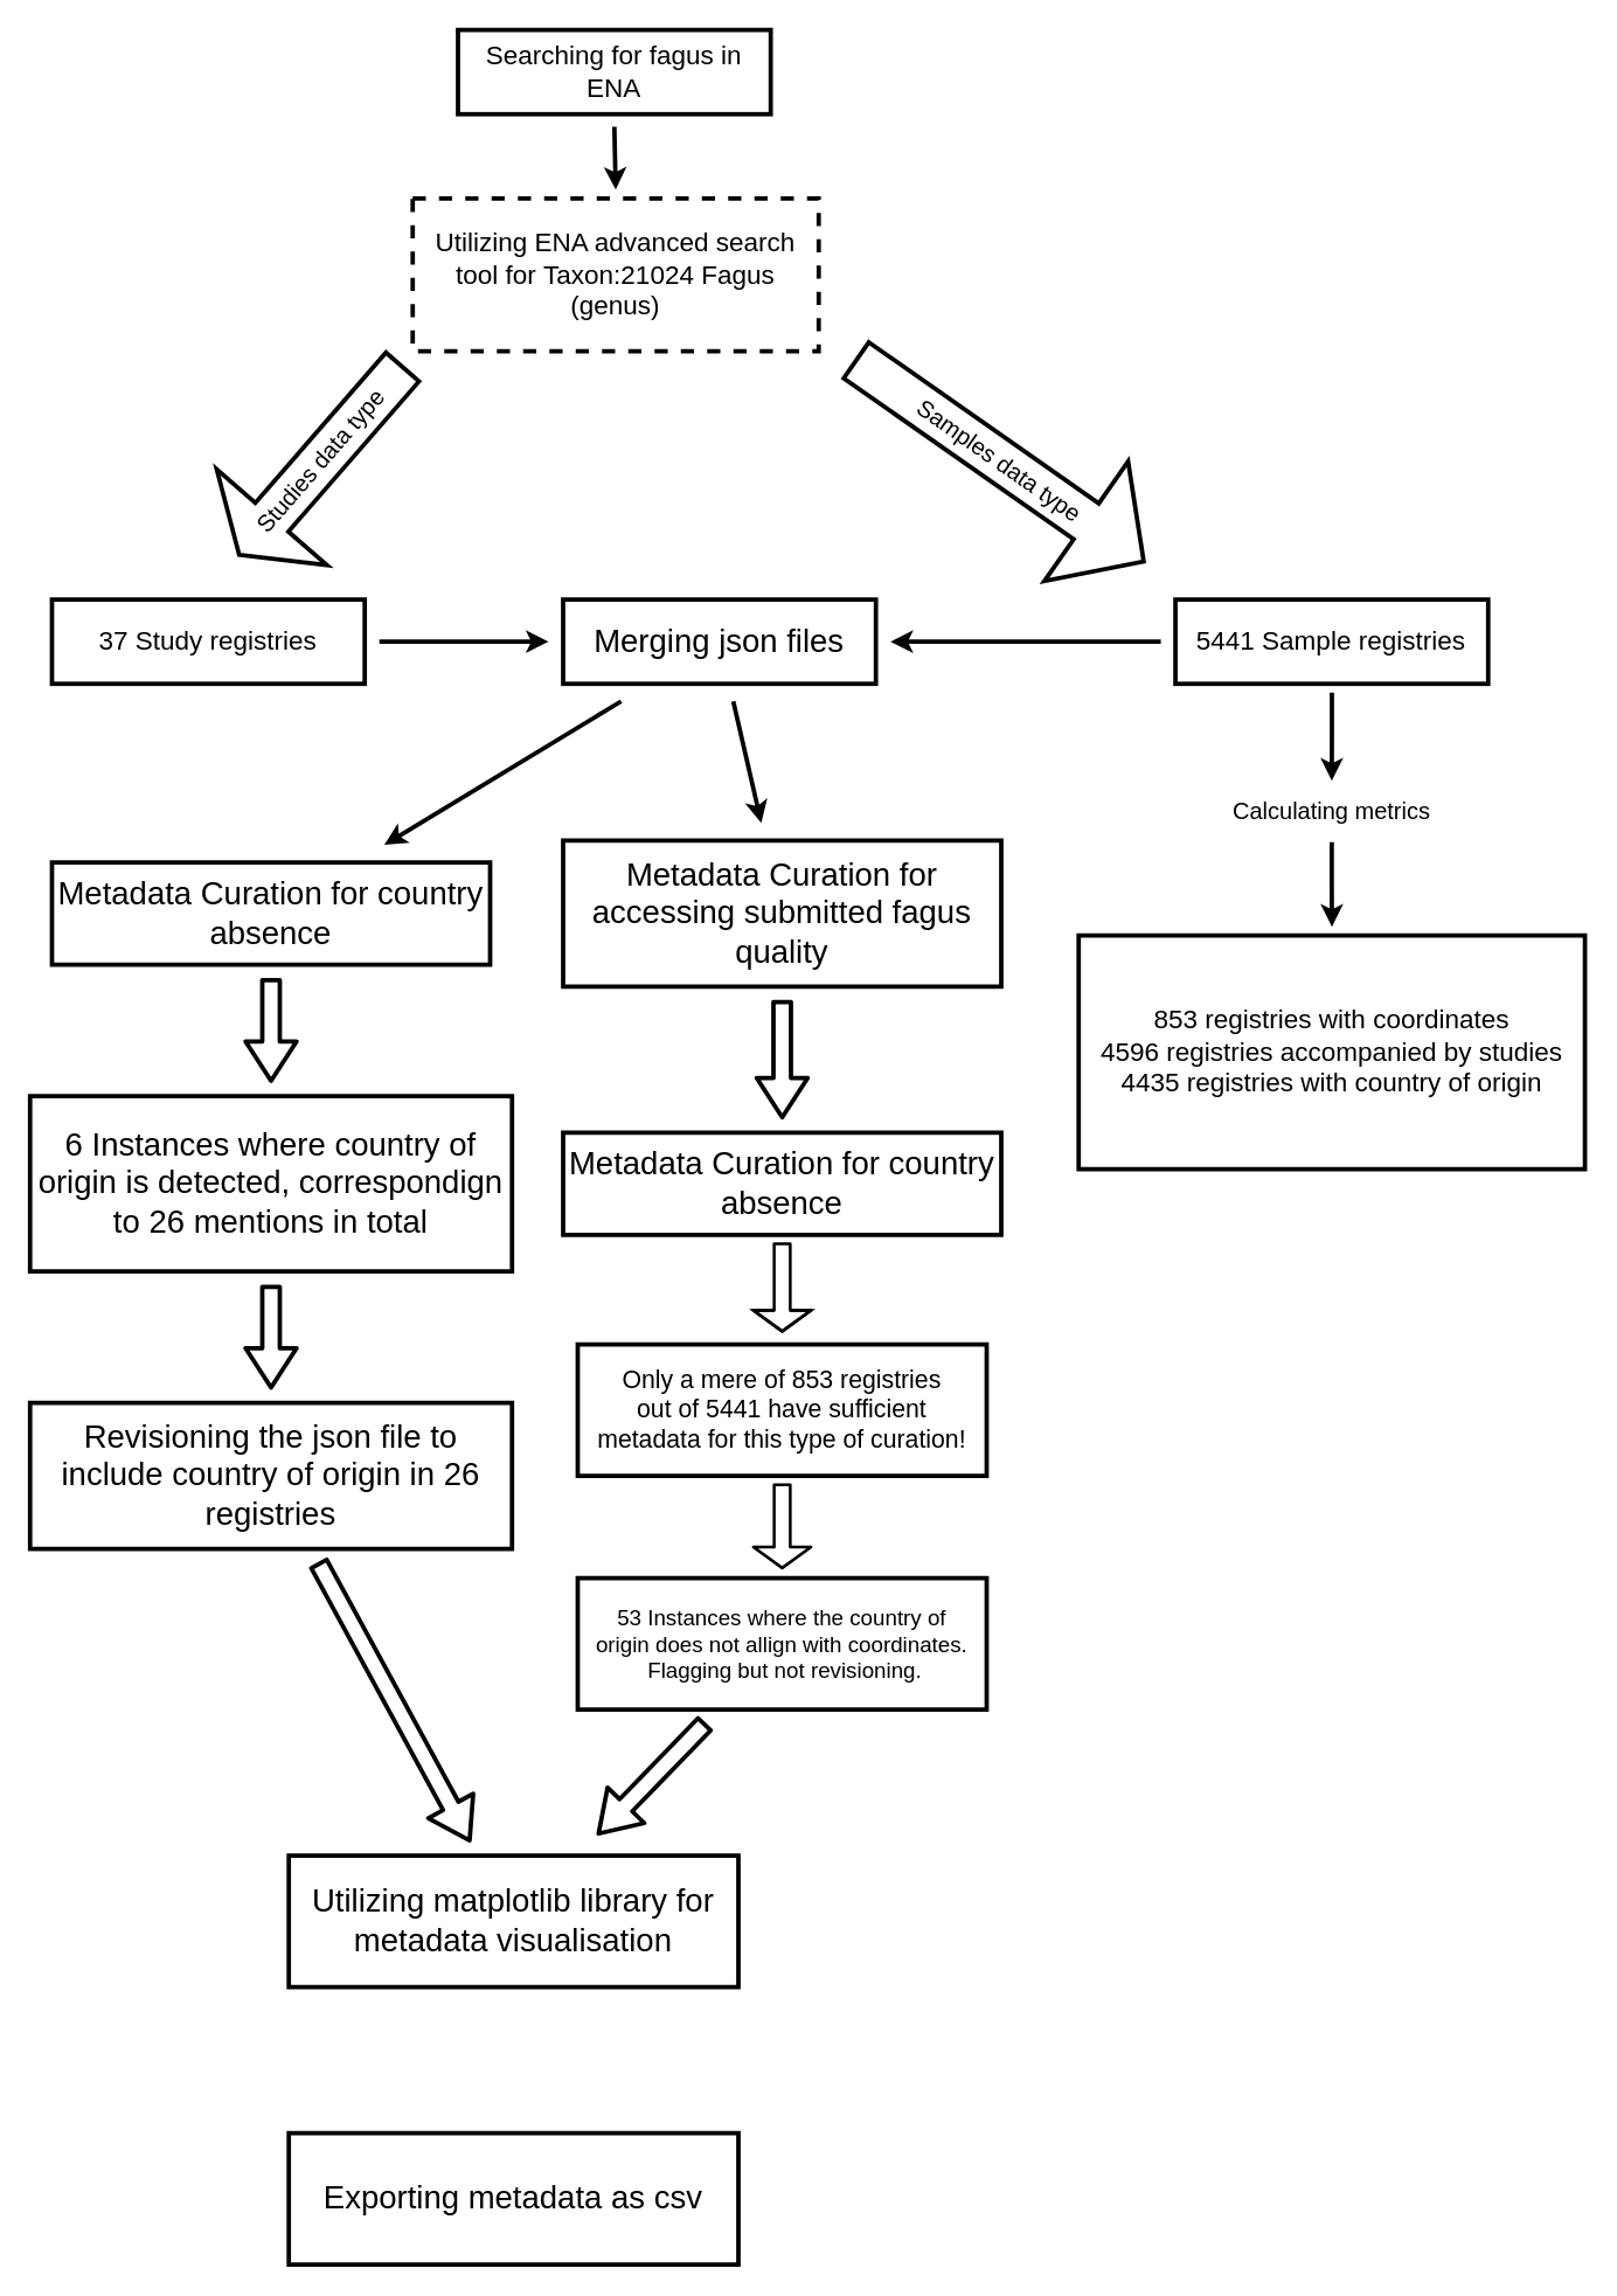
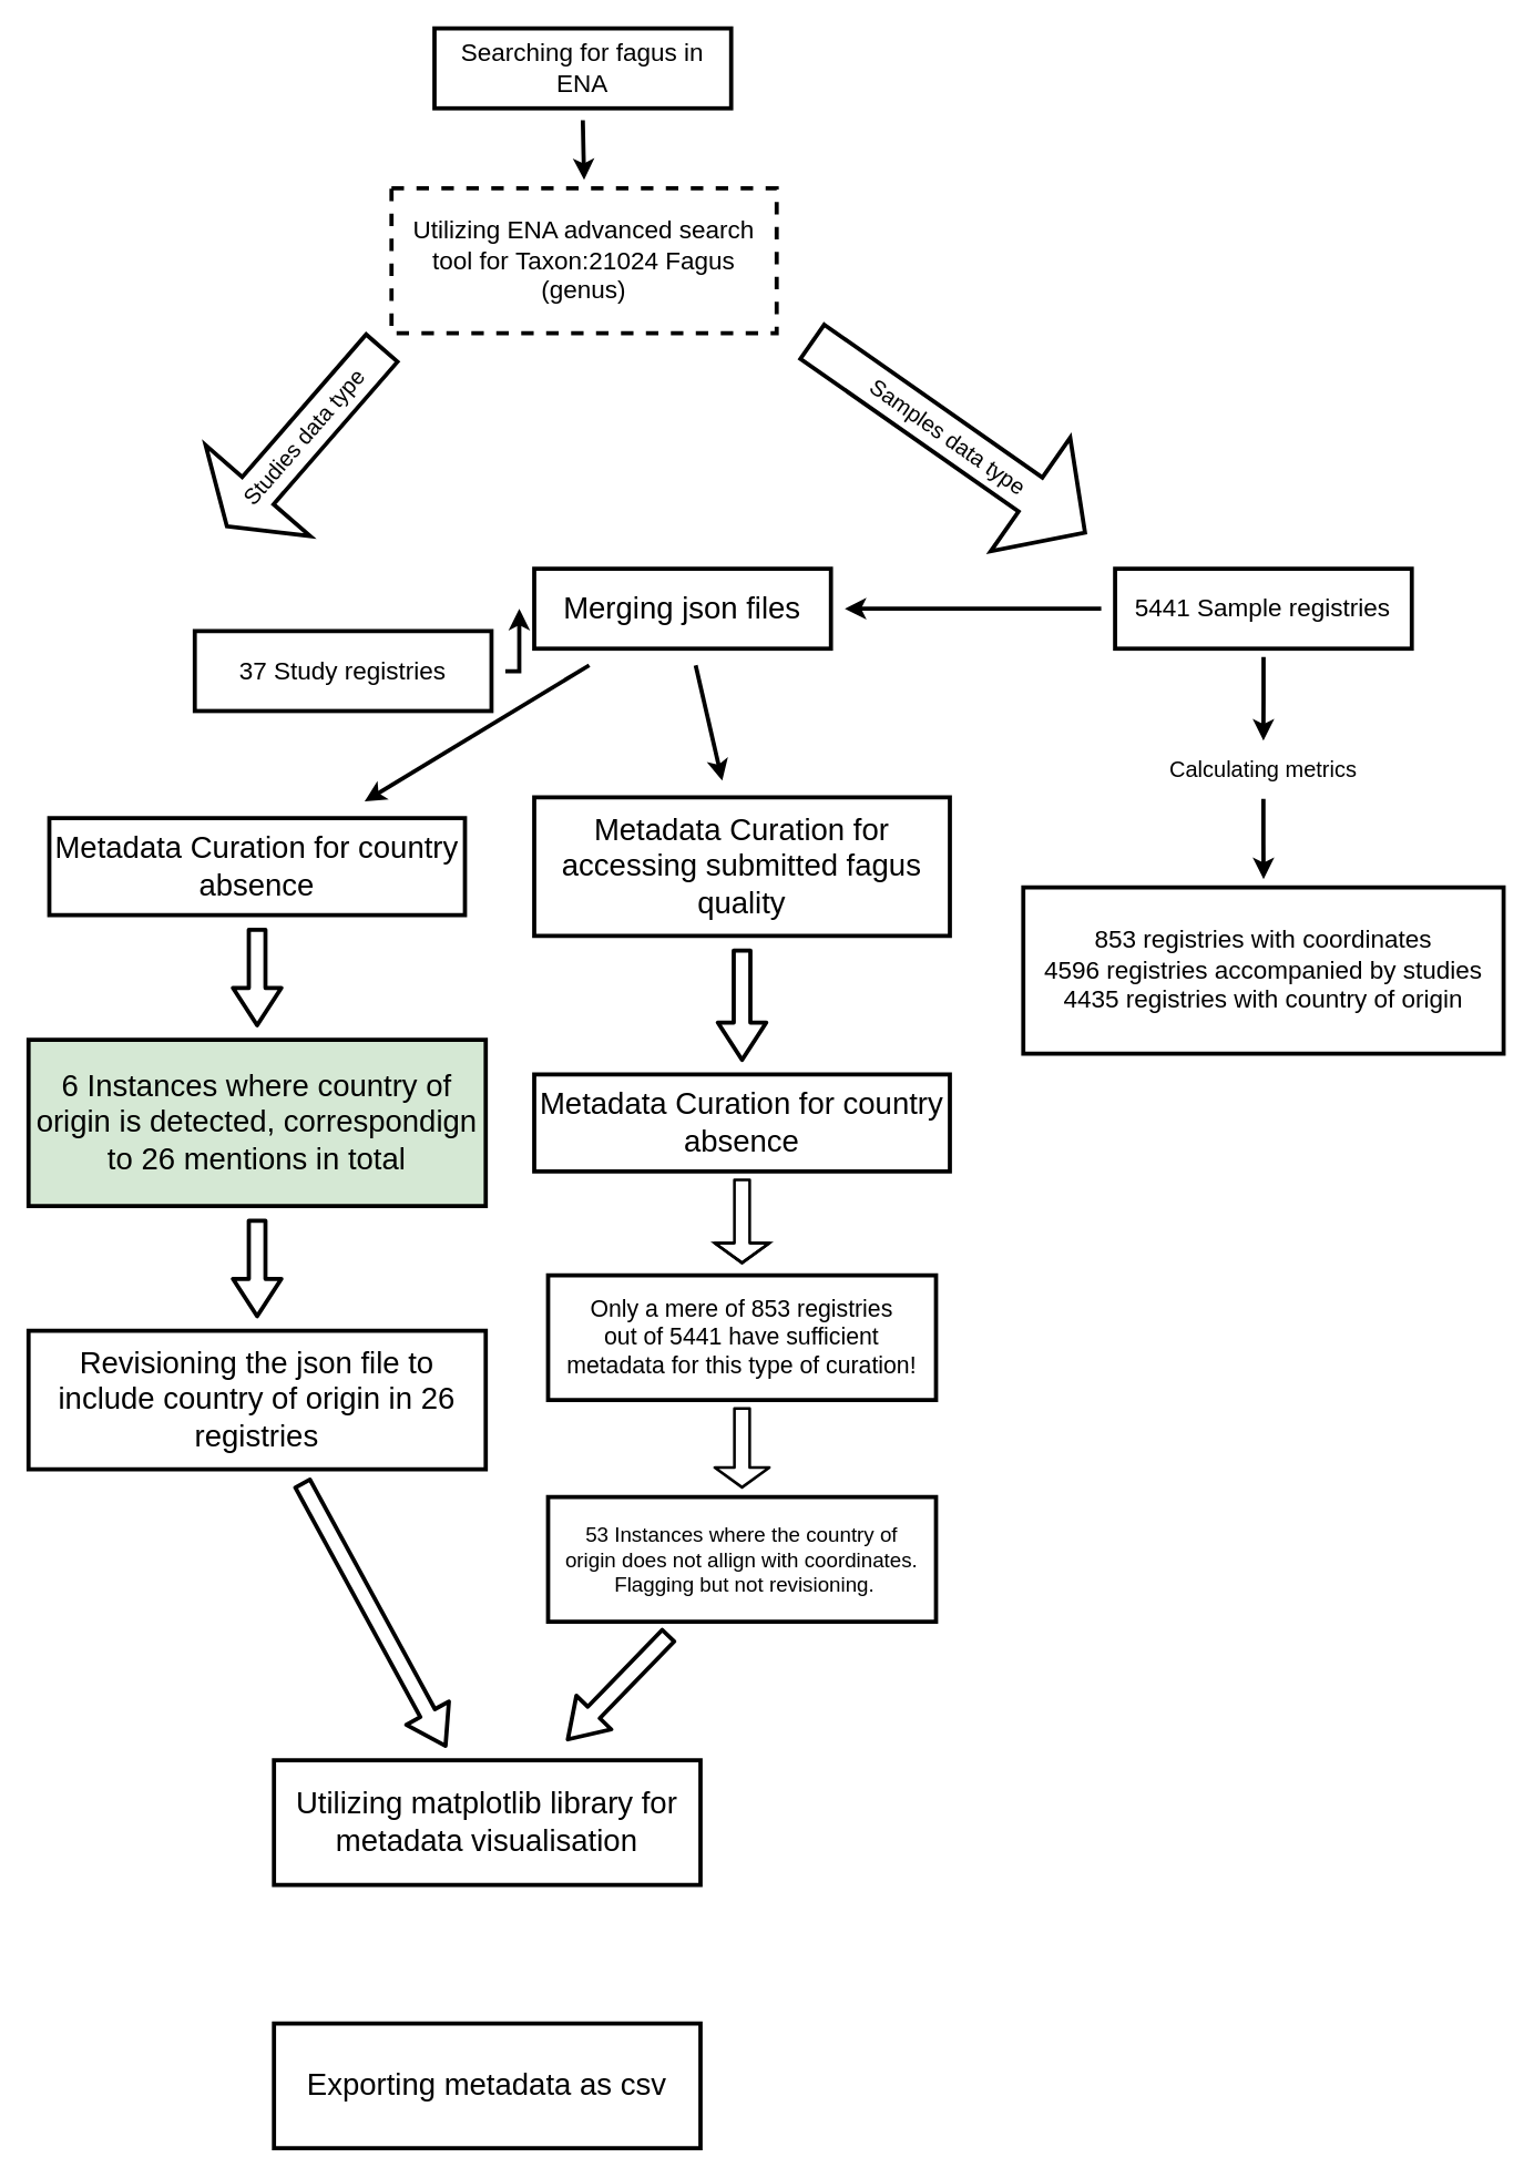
  <mxCell id="0" />
  <mxCell id="1" parent="0" />
  <mxCell id="2" value="" style="edgeStyle=orthogonalEdgeStyle;rounded=0;orthogonalLoop=1;jettySize=auto;html=1;startSize=6;strokeWidth=3;targetPerimeterSpacing=6;sourcePerimeterSpacing=6;fontSize=18;fontStyle=0" parent="1" target="3" edge="1"><mxGeometry relative="1" as="geometry"><mxPoint x="420.08" y="86.346" as="sourcePoint" /></mxGeometry></mxCell>
  <mxCell id="3" value="Utilizing ENA advanced search tool for&amp;nbsp;Taxon:21024&amp;nbsp;Fagus (genus)" style="rounded=0;whiteSpace=wrap;html=1;container=0;fontSize=18;fontStyle=0;strokeWidth=3;dashed=1;" parent="1" vertex="1"><mxGeometry x="282" y="135.38" width="278" height="104.62" as="geometry" /></mxCell>
  <mxCell id="4" value="Searching for fagus in ENA" style="rounded=0;whiteSpace=wrap;html=1;container=0;fontSize=18;fontStyle=0;strokeWidth=3;" parent="1" vertex="1"><mxGeometry x="313.003" y="20" width="214.154" height="57.692" as="geometry" /></mxCell>
  <mxCell id="5" value="" style="edgeStyle=orthogonalEdgeStyle;rounded=0;orthogonalLoop=1;jettySize=auto;html=1;strokeWidth=3;targetPerimeterSpacing=10;sourcePerimeterSpacing=10;" parent="1" source="6" target="15" edge="1"><mxGeometry relative="1" as="geometry" /></mxCell>
- <mxCell id="6" value="37 Study registries" style="rounded=0;whiteSpace=wrap;html=1;container=0;fontSize=18;fontStyle=0;strokeWidth=3;" parent="1" vertex="1"><mxGeometry x="35.003" y="410" width="214.154" height="57.692" as="geometry" /></mxCell>
+ <mxCell id="6" value="37 Study registries" style="rounded=0;whiteSpace=wrap;html=1;container=0;fontSize=18;fontStyle=0;strokeWidth=3;" parent="1" vertex="1"><mxGeometry x="140.003" y="455" width="214.154" height="57.692" as="geometry" /></mxCell>
  <mxCell id="7" value="" style="edgeStyle=orthogonalEdgeStyle;rounded=0;orthogonalLoop=1;jettySize=auto;html=1;strokeWidth=3;targetPerimeterSpacing=6;sourcePerimeterSpacing=6;" parent="1" source="9" target="13" edge="1"><mxGeometry relative="1" as="geometry" /></mxCell>
  <mxCell id="8" value="" style="edgeStyle=orthogonalEdgeStyle;rounded=0;orthogonalLoop=1;jettySize=auto;html=1;targetPerimeterSpacing=10;sourcePerimeterSpacing=10;strokeWidth=3;" parent="1" source="9" target="15" edge="1"><mxGeometry relative="1" as="geometry" /></mxCell>
  <mxCell id="9" value="5441 Sample registries" style="rounded=0;whiteSpace=wrap;html=1;container=0;fontSize=18;fontStyle=0;strokeWidth=3;" parent="1" vertex="1"><mxGeometry x="804.253" y="410" width="214.154" height="57.692" as="geometry" /></mxCell>
  <mxCell id="10" value="Studies data type" style="shape=singleArrow;direction=west;whiteSpace=wrap;html=1;rotation=-49;strokeWidth=3;fontSize=16;" parent="1" vertex="1"><mxGeometry x="133.87" y="265.07" width="170.44" height="100" as="geometry" /></mxCell>
  <mxCell id="11" value="&lt;font style=&quot;font-size: 16px;&quot;&gt;Samples data type&lt;/font&gt;" style="shape=singleArrow;whiteSpace=wrap;html=1;rotation=35;strokeWidth=3;" parent="1" vertex="1"><mxGeometry x="564" y="265.07" width="240.25" height="100" as="geometry" /></mxCell>
  <mxCell id="12" value="" style="edgeStyle=orthogonalEdgeStyle;rounded=0;orthogonalLoop=1;jettySize=auto;html=1;targetPerimeterSpacing=6;sourcePerimeterSpacing=6;strokeWidth=3;" parent="1" source="13" target="14" edge="1"><mxGeometry relative="1" as="geometry" /></mxCell>
  <mxCell id="13" value="&lt;font style=&quot;font-size: 16px;&quot;&gt;Calculating metrics&lt;/font&gt;" style="text;html=1;align=center;verticalAlign=middle;resizable=0;points=[];autosize=1;strokeColor=none;fillColor=none;" parent="1" vertex="1"><mxGeometry x="831.33" y="540" width="160" height="30" as="geometry" /></mxCell>
- <mxCell id="14" value="853&lt;span style=&quot;background-color: transparent; color: light-dark(rgb(0, 0, 0), rgb(255, 255, 255));&quot;&gt;&amp;nbsp;registries with coordinates&lt;/span&gt;&lt;div&gt;&lt;div&gt;4596 registries accompanied by studies&lt;/div&gt;&lt;div&gt;4435 registries with country of origin&lt;/div&gt;&lt;/div&gt;" style="rounded=0;whiteSpace=wrap;html=1;container=0;fontSize=18;fontStyle=0;strokeWidth=3;" parent="1" vertex="1"><mxGeometry x="738" y="640" width="346.66" height="160" as="geometry" /></mxCell>
+ <mxCell id="14" value="853&lt;span style=&quot;background-color: transparent; color: light-dark(rgb(0, 0, 0), rgb(255, 255, 255));&quot;&gt;&amp;nbsp;registries with coordinates&lt;/span&gt;&lt;div&gt;&lt;div&gt;4596 registries accompanied by studies&lt;/div&gt;&lt;div&gt;4435 registries with country of origin&lt;/div&gt;&lt;/div&gt;" style="rounded=0;whiteSpace=wrap;html=1;container=0;fontSize=18;fontStyle=0;strokeWidth=3;" parent="1" vertex="1"><mxGeometry x="738" y="640" width="346.66" height="120" as="geometry" /></mxCell>
  <mxCell id="15" value="&lt;font style=&quot;font-size: 22px;&quot;&gt;Merging json files&lt;/font&gt;" style="rounded=0;whiteSpace=wrap;html=1;container=0;fontSize=18;fontStyle=0;strokeWidth=3;" parent="1" vertex="1"><mxGeometry x="385.003" y="410" width="214.154" height="57.692" as="geometry" /></mxCell>
  <mxCell id="16" value="&lt;span style=&quot;font-size: 22px;&quot;&gt;Metadata Curation for country absence&lt;/span&gt;" style="rounded=0;whiteSpace=wrap;html=1;container=0;fontSize=18;fontStyle=0;strokeWidth=3;" parent="1" vertex="1"><mxGeometry x="35" y="590" width="300" height="70" as="geometry" /></mxCell>
  <mxCell id="17" value="" style="endArrow=classic;html=1;rounded=0;targetPerimeterSpacing=12;sourcePerimeterSpacing=12;strokeWidth=3;" parent="1" source="15" target="16" edge="1"><mxGeometry width="50" height="50" relative="1" as="geometry"><mxPoint x="535" y="500" as="sourcePoint" /><mxPoint x="585" y="450" as="targetPoint" /></mxGeometry></mxCell>
  <mxCell id="18" value="&lt;span style=&quot;font-size: 22px;&quot;&gt;Metadata Curation for accessing submitted fagus quality&lt;/span&gt;" style="rounded=0;whiteSpace=wrap;html=1;container=0;fontSize=18;fontStyle=0;strokeWidth=3;" parent="1" vertex="1"><mxGeometry x="385" y="575" width="300" height="100" as="geometry" /></mxCell>
  <mxCell id="19" value="" style="endArrow=classic;html=1;rounded=0;targetPerimeterSpacing=12;sourcePerimeterSpacing=12;strokeWidth=3;" parent="1" source="15" target="18" edge="1"><mxGeometry width="50" height="50" relative="1" as="geometry"><mxPoint x="435" y="490" as="sourcePoint" /><mxPoint x="273" y="588" as="targetPoint" /></mxGeometry></mxCell>
- <mxCell id="20" value="&lt;span style=&quot;font-size: 22px;&quot;&gt;6 Instances where country of origin is detected, correspondign to 26 mentions in total&lt;/span&gt;" style="rounded=0;whiteSpace=wrap;html=1;container=0;fontSize=18;fontStyle=0;strokeWidth=3;" parent="1" vertex="1"><mxGeometry x="20" y="750" width="330" height="120" as="geometry" /></mxCell>
+ <mxCell id="20" value="&lt;span style=&quot;font-size: 22px;&quot;&gt;6 Instances where country of origin is detected, correspondign to 26 mentions in total&lt;/span&gt;" style="rounded=0;whiteSpace=wrap;html=1;container=0;fontSize=18;fontStyle=0;strokeWidth=3;fillColor=#d5e8d4;" parent="1" vertex="1"><mxGeometry x="20" y="750" width="330" height="120" as="geometry" /></mxCell>
  <mxCell id="21" value="&lt;span style=&quot;font-size: 22px;&quot;&gt;Metadata Curation for country absence&lt;/span&gt;" style="rounded=0;whiteSpace=wrap;html=1;container=0;fontSize=18;fontStyle=0;strokeWidth=3;" parent="1" vertex="1"><mxGeometry x="385" y="775" width="300" height="70" as="geometry" /></mxCell>
  <mxCell id="22" value="" style="edgeStyle=none;orthogonalLoop=1;jettySize=auto;html=1;shape=flexArrow;rounded=1;startSize=8;endSize=4.11;strokeWidth=2;targetPerimeterSpacing=8;sourcePerimeterSpacing=5;endWidth=26.463;" parent="1" source="21" target="23" edge="1"><mxGeometry width="100" relative="1" as="geometry"><mxPoint x="535" y="850" as="sourcePoint" /><mxPoint x="535" y="910" as="targetPoint" /><Array as="points"><mxPoint x="535" y="865" /></Array></mxGeometry></mxCell>
  <mxCell id="23" value="&lt;font style=&quot;text-wrap-mode: nowrap; font-size: 17px;&quot;&gt;Only a mere of 853 registries&lt;/font&gt;&lt;div style=&quot;font-size: 11px; text-wrap-mode: nowrap;&quot;&gt;&lt;font style=&quot;font-size: 17px;&quot;&gt;out of 5441 have&amp;nbsp;&lt;span style=&quot;background-color: light-dark(#ffffff, var(--ge-dark-color, #121212)); color: light-dark(rgb(0, 0, 0), rgb(255, 255, 255));&quot;&gt;sufficient&lt;/span&gt;&lt;/font&gt;&lt;/div&gt;&lt;div style=&quot;font-size: 11px; text-wrap-mode: nowrap;&quot;&gt;&lt;span style=&quot;background-color: light-dark(#ffffff, var(--ge-dark-color, #121212)); color: light-dark(rgb(0, 0, 0), rgb(255, 255, 255));&quot;&gt;&lt;font style=&quot;font-size: 17px;&quot;&gt;metadata for this type of curation!&lt;/font&gt;&lt;/span&gt;&lt;/div&gt;" style="rounded=0;whiteSpace=wrap;html=1;strokeWidth=3;" parent="1" vertex="1"><mxGeometry x="395" y="920" width="280" height="90" as="geometry" /></mxCell>
  <mxCell id="24" value="&lt;span style=&quot;text-wrap-mode: nowrap;&quot;&gt;&lt;font style=&quot;font-size: 15px;&quot;&gt;53 Instances where the country&amp;nbsp;&lt;/font&gt;&lt;/span&gt;&lt;span style=&quot;font-size: 15px; text-wrap-mode: nowrap; background-color: transparent; color: light-dark(rgb(0, 0, 0), rgb(255, 255, 255));&quot;&gt;of&lt;/span&gt;&lt;div&gt;&lt;span style=&quot;font-size: 15px; text-wrap-mode: nowrap; background-color: transparent; color: light-dark(rgb(0, 0, 0), rgb(255, 255, 255));&quot;&gt;origin does not allign with&amp;nbsp;&lt;/span&gt;&lt;span style=&quot;font-size: 15px; text-wrap-mode: nowrap; background-color: transparent; color: light-dark(rgb(0, 0, 0), rgb(255, 255, 255));&quot;&gt;coordinates.&lt;/span&gt;&lt;/div&gt;&lt;div&gt;&lt;span style=&quot;font-size: 15px; text-wrap-mode: nowrap; background-color: transparent; color: light-dark(rgb(0, 0, 0), rgb(255, 255, 255));&quot;&gt;&amp;nbsp;Flagging but not revisioning.&lt;/span&gt;&lt;/div&gt;" style="rounded=0;whiteSpace=wrap;html=1;strokeWidth=3;" parent="1" vertex="1"><mxGeometry x="395" y="1080" width="280" height="90" as="geometry" /></mxCell>
  <mxCell id="25" value="" style="edgeStyle=none;orthogonalLoop=1;jettySize=auto;html=1;shape=flexArrow;rounded=1;startSize=8;endSize=8;strokeWidth=3;targetPerimeterSpacing=9;sourcePerimeterSpacing=9;" parent="1" source="18" target="21" edge="1"><mxGeometry width="100" relative="1" as="geometry"><mxPoint x="555" y="703" as="sourcePoint" /><mxPoint x="555" y="763" as="targetPoint" /><Array as="points" /></mxGeometry></mxCell>
  <mxCell id="26" value="" style="edgeStyle=none;orthogonalLoop=1;jettySize=auto;html=1;shape=flexArrow;rounded=1;startSize=8;endSize=8;strokeWidth=3;targetPerimeterSpacing=9;sourcePerimeterSpacing=9;" parent="1" source="16" target="20" edge="1"><mxGeometry width="100" relative="1" as="geometry"><mxPoint x="371" y="664" as="sourcePoint" /><mxPoint x="371" y="746" as="targetPoint" /><Array as="points" /></mxGeometry></mxCell>
  <mxCell id="27" value="" style="edgeStyle=none;orthogonalLoop=1;jettySize=auto;html=1;shape=flexArrow;rounded=1;startSize=8;endSize=4.11;strokeWidth=2;targetPerimeterSpacing=6;sourcePerimeterSpacing=5;endWidth=26.463;" parent="1" source="23" target="24" edge="1"><mxGeometry width="100" relative="1" as="geometry"><mxPoint x="545" y="1013" as="sourcePoint" /><mxPoint x="535" y="1080" as="targetPoint" /><Array as="points" /></mxGeometry></mxCell>
  <mxCell id="28" value="&lt;span style=&quot;font-size: 22px;&quot;&gt;Revisioning the json file to include country of origin in 26 registries&lt;/span&gt;" style="rounded=0;whiteSpace=wrap;html=1;container=0;fontSize=18;fontStyle=0;strokeWidth=3;" parent="1" vertex="1"><mxGeometry x="20" y="960" width="330" height="100" as="geometry" /></mxCell>
  <mxCell id="29" value="" style="edgeStyle=none;orthogonalLoop=1;jettySize=auto;html=1;shape=flexArrow;rounded=1;startSize=8;endSize=8;strokeWidth=3;targetPerimeterSpacing=9;sourcePerimeterSpacing=9;" parent="1" source="20" target="28" edge="1"><mxGeometry width="100" relative="1" as="geometry"><mxPoint x="195" y="679" as="sourcePoint" /><mxPoint x="195" y="751" as="targetPoint" /><Array as="points" /></mxGeometry></mxCell>
  <mxCell id="30" value="&lt;span style=&quot;font-size: 22px;&quot;&gt;Utilizing matplotlib library for metadata visualisation&lt;/span&gt;" style="rounded=0;whiteSpace=wrap;html=1;container=0;fontSize=18;fontStyle=0;strokeWidth=3;" parent="1" vertex="1"><mxGeometry x="197.16" y="1270" width="307.84" height="90" as="geometry" /></mxCell>
  <mxCell id="31" value="" style="edgeStyle=none;orthogonalLoop=1;jettySize=auto;html=1;shape=flexArrow;rounded=1;startSize=8;endSize=8;strokeWidth=3;targetPerimeterSpacing=9;sourcePerimeterSpacing=9;" parent="1" source="28" target="30" edge="1"><mxGeometry width="100" relative="1" as="geometry"><mxPoint x="195" y="889" as="sourcePoint" /><mxPoint x="195" y="961" as="targetPoint" /><Array as="points" /></mxGeometry></mxCell>
  <mxCell id="32" value="" style="edgeStyle=none;orthogonalLoop=1;jettySize=auto;html=1;shape=flexArrow;rounded=1;startSize=8;endSize=8;strokeWidth=3;targetPerimeterSpacing=14;sourcePerimeterSpacing=9;" parent="1" source="24" target="30" edge="1"><mxGeometry width="100" relative="1" as="geometry"><mxPoint x="229" y="1079" as="sourcePoint" /><mxPoint x="338" y="1271" as="targetPoint" /><Array as="points" /></mxGeometry></mxCell>
  <mxCell id="33" value="&lt;span style=&quot;font-size: 22px;&quot;&gt;Exporting metadata as csv&lt;/span&gt;" style="rounded=0;whiteSpace=wrap;html=1;container=0;fontSize=18;fontStyle=0;strokeWidth=3;" parent="1" vertex="1"><mxGeometry x="197.16" y="1460" width="307.84" height="90" as="geometry" /></mxCell>
  <mxCell id="34" value="" style="shape=image;verticalLabelPosition=bottom;labelBackgroundColor=default;verticalAlign=top;aspect=fixed;imageAspect=0;image=https://cdn-icons-png.flaticon.com/512/43/43869.png;" parent="1" vertex="1"><mxGeometry x="331.08" y="1390" width="40" height="40" as="geometry" /></mxCell>
